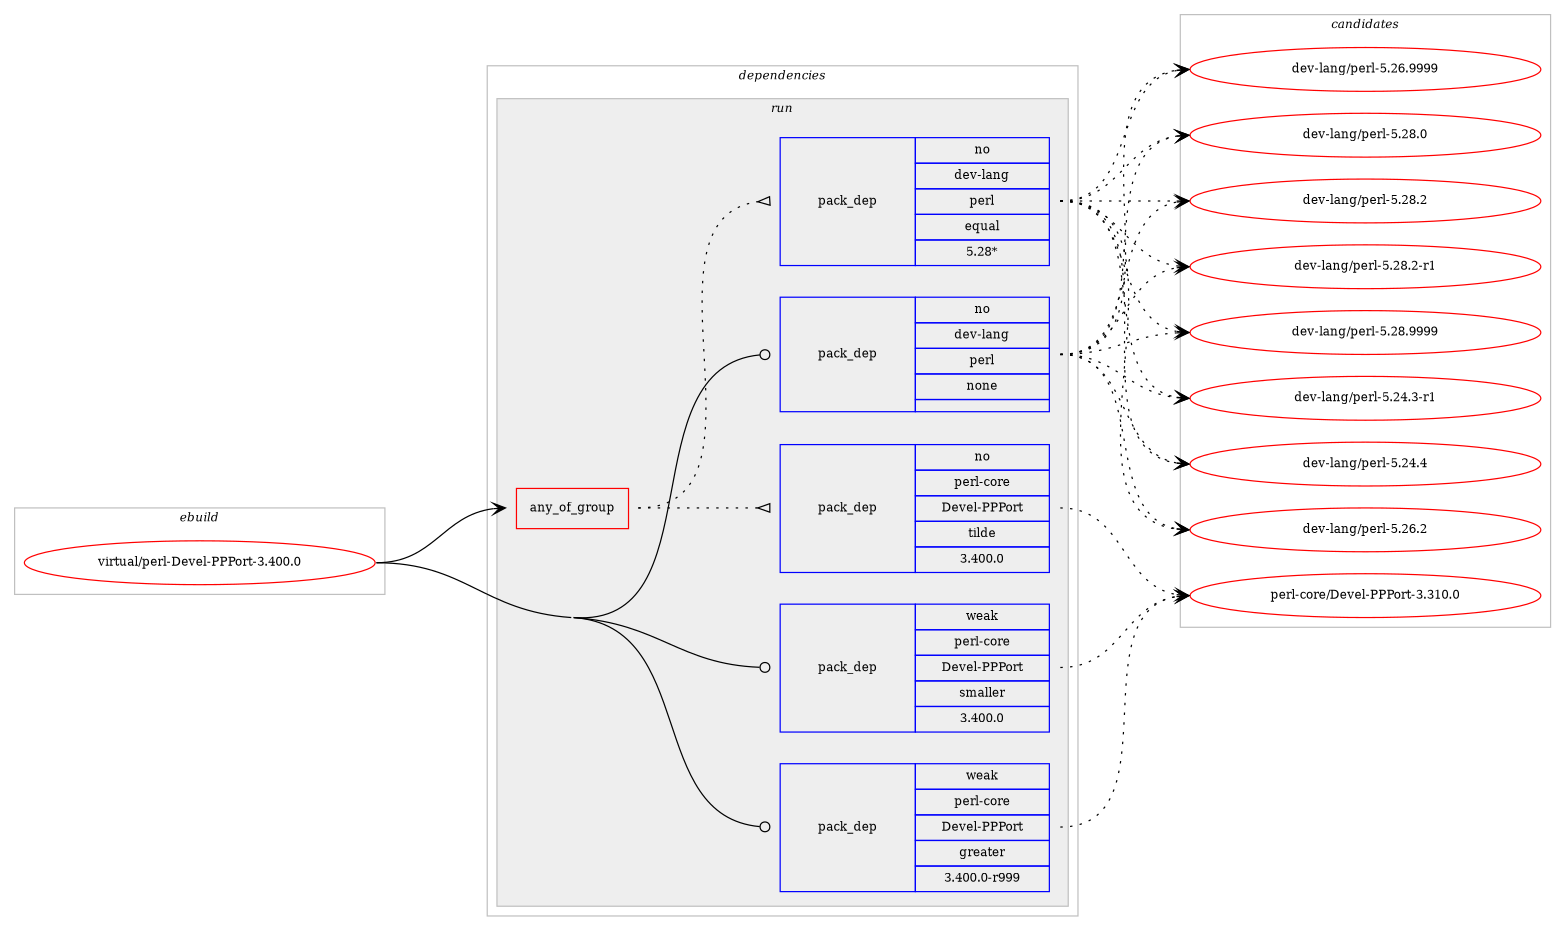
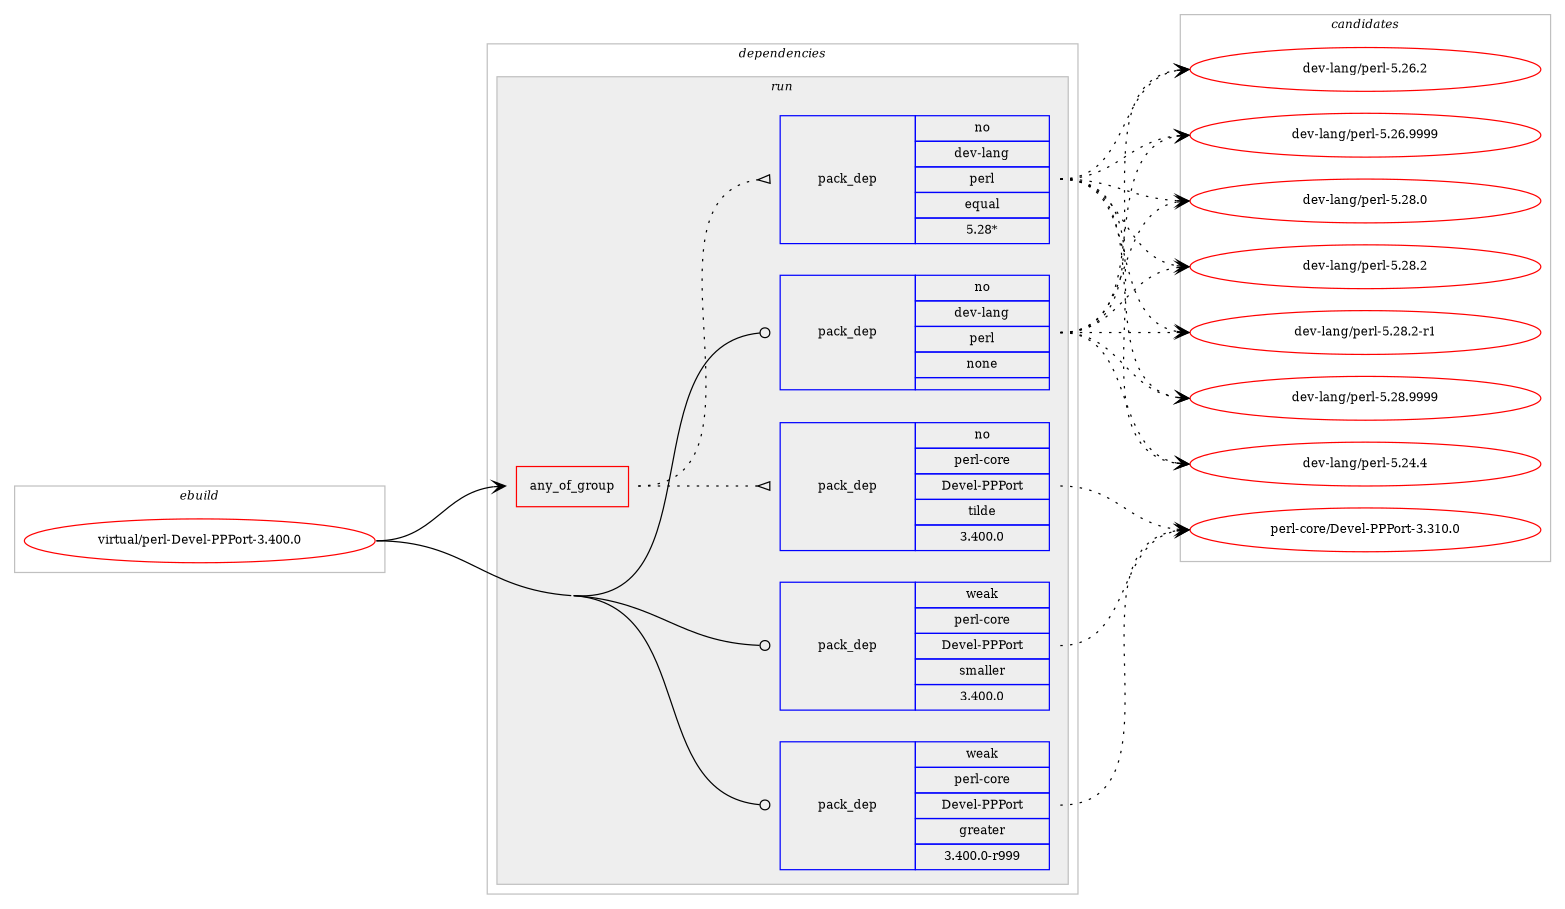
  digraph {
    compound=true
    concentrate=true
    fontname="DejaVu Serif"
    fontsize=10
    newrank=true
    rankdir=LR
    ranksep=1.5
    node [color=red fontname="DejaVu Serif" fontsize=10]
    edge [arrowhead=vee fontname="DejaVu Serif" headport=w style=dotted tailport=e weight=100]
    n1 [label="virtual/perl-Devel-PPPort-3.400.0" width=4]
    n2 [color=blue label=<<TABLE BORDER="0" CELLBORDER="1" CELLSPACING="0" CELLPADDING="4" WIDTH="220"><TR><TD ROWSPAN="6" CELLPADDING="30">pack_dep</TD></TR><TR><TD WIDTH="110">no</TD></TR><TR><TD>dev-lang</TD></TR><TR><TD>perl</TD></TR><TR><TD>equal</TD></TR><TR><TD>5.28*</TD></TR></TABLE>> shape=none]
    n3 [color=blue label=<<TABLE BORDER="0" CELLBORDER="1" CELLSPACING="0" CELLPADDING="4" WIDTH="220"><TR><TD ROWSPAN="6" CELLPADDING="30">pack_dep</TD></TR><TR><TD WIDTH="110">no</TD></TR><TR><TD>perl-core</TD></TR><TR><TD>Devel-PPPort</TD></TR><TR><TD>tilde</TD></TR><TR><TD>3.400.0</TD></TR></TABLE>> shape=none]
    n4 [label=<<TABLE BORDER="0" CELLBORDER="1" CELLSPACING="0" CELLPADDING="4"><TR><TD CELLPADDING="10">any_of_group</TD></TR></TABLE>> shape=none]
    n5 [color=blue label=<<TABLE BORDER="0" CELLBORDER="1" CELLSPACING="0" CELLPADDING="4" WIDTH="220"><TR><TD ROWSPAN="6" CELLPADDING="30">pack_dep</TD></TR><TR><TD WIDTH="110">no</TD></TR><TR><TD>dev-lang</TD></TR><TR><TD>perl</TD></TR><TR><TD>none</TD></TR><TR><TD></TD></TR></TABLE>> shape=none]
    n6 [color=blue label=<<TABLE BORDER="0" CELLBORDER="1" CELLSPACING="0" CELLPADDING="4" WIDTH="220"><TR><TD ROWSPAN="6" CELLPADDING="30">pack_dep</TD></TR><TR><TD WIDTH="110">weak</TD></TR><TR><TD>perl-core</TD></TR><TR><TD>Devel-PPPort</TD></TR><TR><TD>greater</TD></TR><TR><TD>3.400.0-r999</TD></TR></TABLE>> shape=none]
    n7 [color=blue label=<<TABLE BORDER="0" CELLBORDER="1" CELLSPACING="0" CELLPADDING="4" WIDTH="220"><TR><TD ROWSPAN="6" CELLPADDING="30">pack_dep</TD></TR><TR><TD WIDTH="110">weak</TD></TR><TR><TD>perl-core</TD></TR><TR><TD>Devel-PPPort</TD></TR><TR><TD>smaller</TD></TR><TR><TD>3.400.0</TD></TR></TABLE>> shape=none]
-   n8 [label="dev-lang/perl-5.24.3-r1" width=4]
    n9 [label="dev-lang/perl-5.24.4" width=4]
    n10 [label="dev-lang/perl-5.26.2" width=4]
    n11 [label="dev-lang/perl-5.26.9999" width=4]
    n12 [label="dev-lang/perl-5.28.0" width=4]
    n13 [label="dev-lang/perl-5.28.2" width=4]
    n14 [label="dev-lang/perl-5.28.2-r1" width=4]
    n15 [label="dev-lang/perl-5.28.9999" width=4]
    n16 [label="perl-core/Devel-PPPort-3.310.0" width=4]
    subgraph cluster_1 {
      color=gray
      label=<<i>ebuild</i>>
      rank=same
      n1
    }
    subgraph cluster_2 {
      color=gray
      label=<<i>dependencies</i>>
      subgraph cluster_3 {
        color=gray
        fillcolor="#eeeeee"
        label=<<i>compile</i>>
        style=filled
      }
      subgraph cluster_4 {
        color=gray
        fillcolor="#eeeeee"
        label=<<i>compile and run</i>>
        style=filled
      }
      subgraph cluster_5 {
        color=gray
        fillcolor="#eeeeee"
        label=<<i>run</i>>
        style=filled
        subgraph sub_6 {
          color=gray
          fillcolor="#eeeeee"
          label=<<i>run</i>>
          style=filled
          n4
          subgraph sub_7 {
            color=gray
            fillcolor="#eeeeee"
            label=<<i>run</i>>
            style=filled
            n2
          }
          subgraph sub_8 {
            color=gray
            fillcolor="#eeeeee"
            label=<<i>run</i>>
            style=filled
            n3
          }
        }
        subgraph sub_9 {
          color=gray
          fillcolor="#eeeeee"
          label=<<i>run</i>>
          style=filled
          n5
        }
        subgraph sub_10 {
          color=gray
          fillcolor="#eeeeee"
          label=<<i>run</i>>
          style=filled
          n6
        }
        subgraph sub_11 {
          color=gray
          fillcolor="#eeeeee"
          label=<<i>run</i>>
          style=filled
          n7
        }
      }
    }
    subgraph cluster_12 {
      color=gray
      label=<<i>candidates</i>>
      rank=same
      subgraph sub_13 {
        color=black
        label=<<i>candidates</i>>
        nodesep=1
        rank=same
-       n8
        n9
        n10
        n11
        n12
        n13
        n14
        n15
      }
      subgraph sub_14 {
        color=black
        label=<<i>candidates</i>>
        nodesep=1
        rank=same
        n16
      }
      subgraph sub_15 {
        color=black
        label=<<i>candidates</i>>
        nodesep=1
        rank=same
-       n8
        n9
        n10
        n11
        n12
        n13
        n14
        n15
      }
      subgraph sub_16 {
        color=black
        label=<<i>candidates</i>>
        nodesep=1
        rank=same
        n16
      }
      subgraph sub_17 {
        color=black
        label=<<i>candidates</i>>
        nodesep=1
        rank=same
        n16
      }
    }
    n1 -> n4 [style=solid weight=20]
    n1 -> n5 [arrowhead=odot style=solid weight=20]
    n1 -> n6 [arrowhead=odot style=solid weight=20]
    n1 -> n7 [arrowhead=odot style=solid weight=20]
-   n2 -> n8
    n2 -> n9
    n2 -> n10
    n2 -> n11
    n2 -> n12
    n2 -> n13
    n2 -> n14
    n2 -> n15
    n3 -> n16
    n4 -> n2 [arrowhead=oinv weight=20]
    n4 -> n3 [arrowhead=oinv weight=20]
-   n5 -> n8
    n5 -> n9
    n5 -> n10
    n5 -> n11
    n5 -> n12
    n5 -> n13
    n5 -> n14
    n5 -> n15
    n6 -> n16
    n7 -> n16
  }
